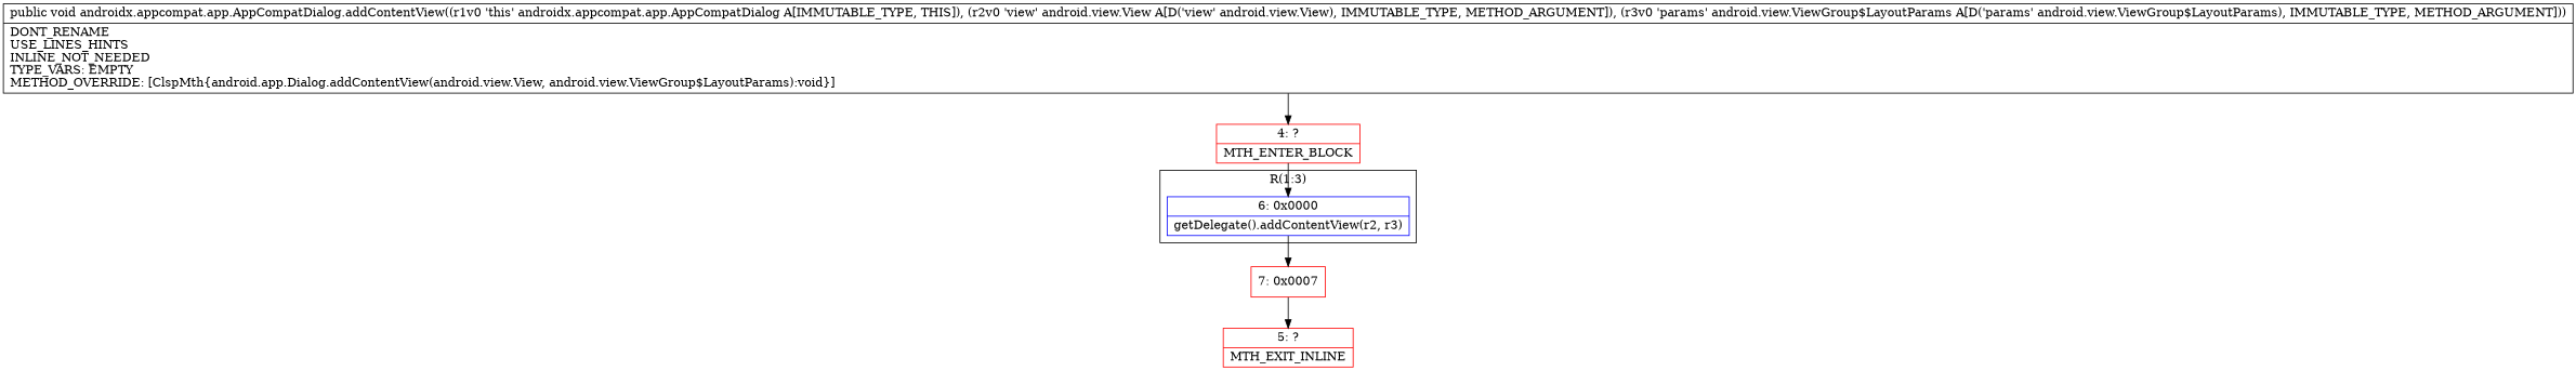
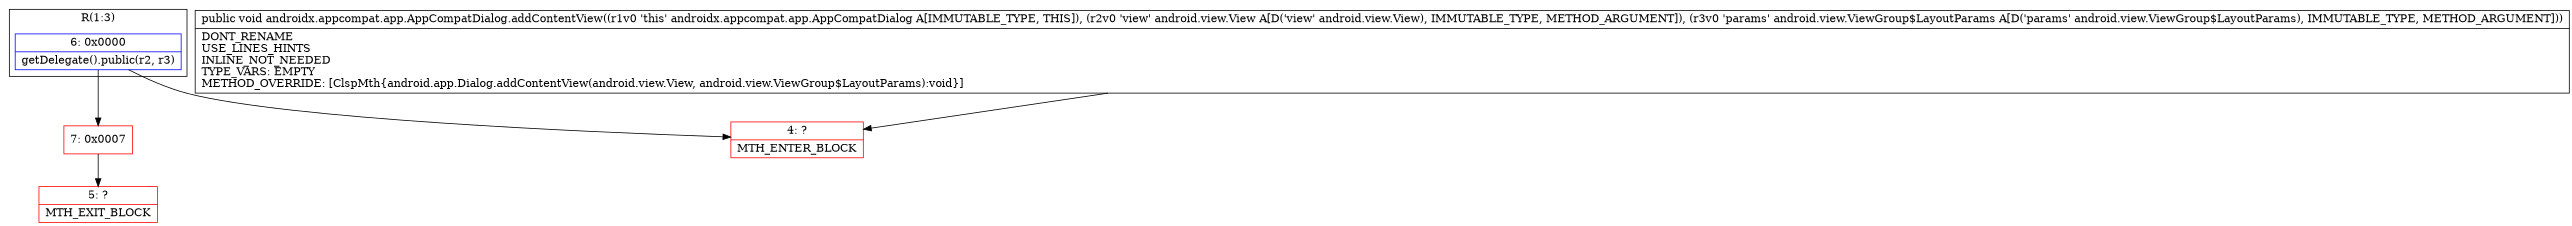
  digraph {
    node [color=red shape=record]
-   n1 [color=blue label="{6\:\ 0x0000|getDelegate().addContentView(r2, r3)\l}"]
+   n1 [color=blue label="{6\:\ 0x0000|getDelegate().public(r2, r3)\l}"]
    n2 [label="{7\:\ 0x0007}"]
-   n3 [label="{5\:\ ?|MTH_EXIT_INLINE\l}"]
+   n3 [label="{5\:\ ?|MTH_EXIT_BLOCK\l}"]
    n4 [label="{4\:\ ?|MTH_ENTER_BLOCK\l}"]
    n5 [label="{public void androidx.appcompat.app.AppCompatDialog.addContentView((r1v0 'this' androidx.appcompat.app.AppCompatDialog A[IMMUTABLE_TYPE, THIS]), (r2v0 'view' android.view.View A[D('view' android.view.View), IMMUTABLE_TYPE, METHOD_ARGUMENT]), (r3v0 'params' android.view.ViewGroup$LayoutParams A[D('params' android.view.ViewGroup$LayoutParams), IMMUTABLE_TYPE, METHOD_ARGUMENT]))  | DONT_RENAME\lUSE_LINES_HINTS\lINLINE_NOT_NEEDED\lTYPE_VARS: EMPTY\lMETHOD_OVERRIDE: [ClspMth\{android.app.Dialog.addContentView(android.view.View, android.view.ViewGroup$LayoutParams):void\}]\l}" color=""]
    subgraph cluster_1 {
      label="R(1:3)"
      n1
    }
    n1 -> n2
    n2 -> n3
-   n4 -> n1
+   n1 -> n4
    n5 -> n4
  }
